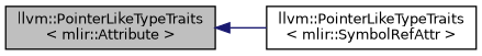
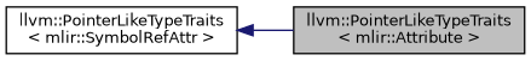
  digraph {
    rankdir=LR
    node [color=black fontname=Helvetica fontsize=10 shape=record]
    n1 [fillcolor=grey75 fontcolor=black height=0.2 label="llvm::PointerLikeTypeTraits\l\< mlir::Attribute \>" style=filled width=0.4]
    n2 [height=0.2 label="llvm::PointerLikeTypeTraits\l\< mlir::SymbolRefAttr \>" width=0.4]
-   n1 -> n2 [color=midnightblue dir=back fontname=Helvetica fontsize=10 labelfontname=Helvetica labelfontsize=10 style=solid]
+   n2 -> n1 [color=midnightblue dir=back fontname=Helvetica fontsize=10 labelfontname=Helvetica labelfontsize=10 style=solid]
  }
